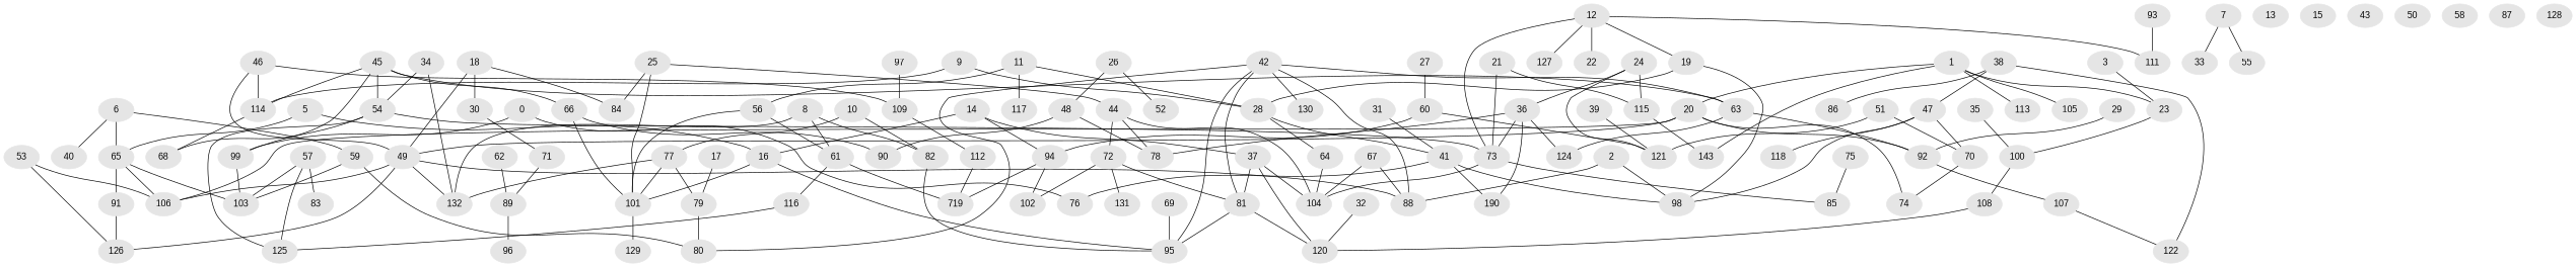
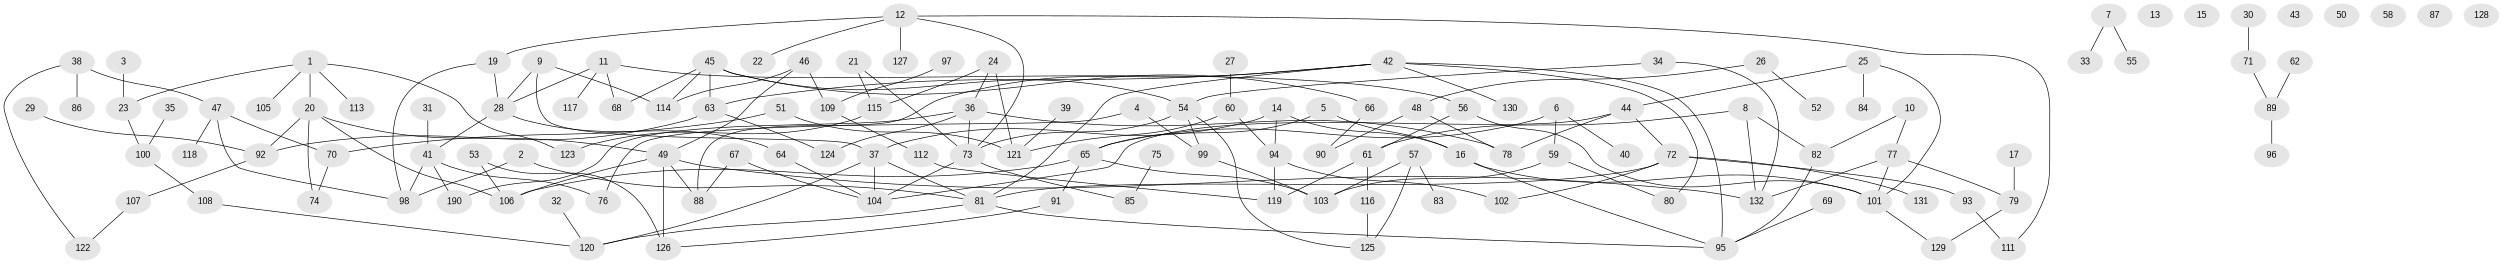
  graph {
    fontname="Liberation Sans"
    node [color=gray90 fontname="Liberation Sans" style=filled]
    edge [fontname="Liberation Sans"]
    1
    20
    23
    105
    113
-   123 [label=143]
+   123
    49
    74
    92
    106
    100
    2
    81
    98
    11
    28
    56
    68
    117
    95
    120
    3
-   4 [label=0]
+   4
    76
    99
    103
    5
    16
    65
    101
    91
    6
    40
    59
    80
    7
    33
    55
    8
    61
    82
    132
    116
-   119 [label=719]
+   119
    9
    37
    114
    41
    64
    104
    10
    77
    79
    12
    19
    22
    73
    111
    127
    85
    13
    14
    94
    102
    15
    129
    17
-   18
    30
    84
    71
    88
    126
    107
    21
    115
    108
    24
    36
    121
    78
    n82 [label=190]
    124
    25
    44
    72
    26
    48
    52
    90
    27
    60
    29
    89
    31
    32
    34
    54
    125
    35
    38
    47
    86
    122
    70
    118
    39
    42
    63
    130
    43
    93
    131
    45
    66
    46
    109
    112
    50
    51
    53
    57
    83
    58
    62
    96
    67
    69
    75
    87
    97
    128
    1 -- 20
    1 -- 23
    1 -- 105
    1 -- 113
    1 -- 123
    20 -- 49
    20 -- 74
    20 -- 92
    20 -- 106
    23 -- 100
    49 -- 106
    49 -- 132
    49 -- 88
    49 -- 126
    92 -- 107
    100 -- 108
-   2 -- 88
+   2 -- 81
    2 -- 98
    81 -- 95
    81 -- 120
    11 -- 28
    11 -- 56
-   114 -- 68
+   11 -- 68
    11 -- 117
    28 -- 41
    28 -- 64
    56 -- 101
    56 -- 61
    3 -- 23
    4 -- 76
    4 -- 99
    99 -- 103
    5 -- 16
    5 -- 65
    16 -- 95
    16 -- 101
    65 -- 106
    65 -- 103
    65 -- 91
    101 -- 129
    91 -- 126
    6 -- 65
    6 -- 40
    6 -- 59
    59 -- 103
    59 -- 80
    7 -- 33
    7 -- 55
    8 -- 61
    8 -- 82
    8 -- 132
    61 -- 116
    61 -- 119
    82 -- 95
    116 -- 125
    9 -- 28
+   9 -- 37
    9 -- 114
    37 -- 81
    37 -- 120
    37 -- 104
    41 -- 98
    41 -- 76
    41 -- n82
    64 -- 104
    10 -- 82
    10 -- 77
    77 -- 101
    77 -- 132
    77 -- 79
-   79 -- 80
+   79 -- 129
    12 -- 19
    12 -- 22
    12 -- 73
    12 -- 111
    12 -- 127
    19 -- 98
    19 -- 28
    73 -- 104
    73 -- 85
    14 -- 16
    14 -- 37
    14 -- 94
    94 -- 119
    94 -- 102
    17 -- 79
-   18 -- 49
-   18 -- 30
-   18 -- 84
    30 -- 71
    71 -- 89
    107 -- 122
    21 -- 73
    21 -- 115
    115 -- 123
    108 -- 120
    24 -- 115
    24 -- 36
    24 -- 121
    36 -- 73
    36 -- 78
    36 -- n82
    36 -- 124
    25 -- 101
    25 -- 84
    25 -- 44
    44 -- 104
    44 -- 78
    44 -- 72
    72 -- 81
    72 -- 102
+   72 -- 93
    72 -- 131
    26 -- 48
    26 -- 52
    48 -- 78
    48 -- 90
    27 -- 60
    60 -- 94
    60 -- 121
    29 -- 92
    89 -- 96
    31 -- 41
    32 -- 120
    34 -- 132
    34 -- 54
    54 -- 99
    54 -- 73
    54 -- 125
    35 -- 100
    38 -- 47
    38 -- 86
    38 -- 122
    47 -- 98
    47 -- 70
    47 -- 118
    70 -- 74
    39 -- 121
    42 -- 81
    42 -- 95
    42 -- 80
    42 -- 88
    42 -- 63
    42 -- 130
    63 -- 92
    63 -- 124
    93 -- 111
    45 -- 68
    45 -- 114
    45 -- 54
    45 -- 63
    45 -- 66
-   66 -- 101
    66 -- 90
    46 -- 49
    46 -- 114
    46 -- 109
    109 -- 112
    112 -- 119
    51 -- 121
    51 -- 70
    53 -- 106
    53 -- 126
    57 -- 103
    57 -- 125
    57 -- 83
    62 -- 89
    67 -- 104
    67 -- 88
    69 -- 95
    75 -- 85
    97 -- 109
  }
